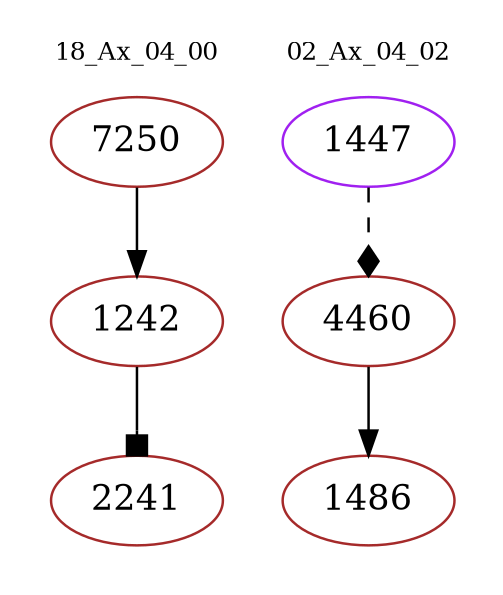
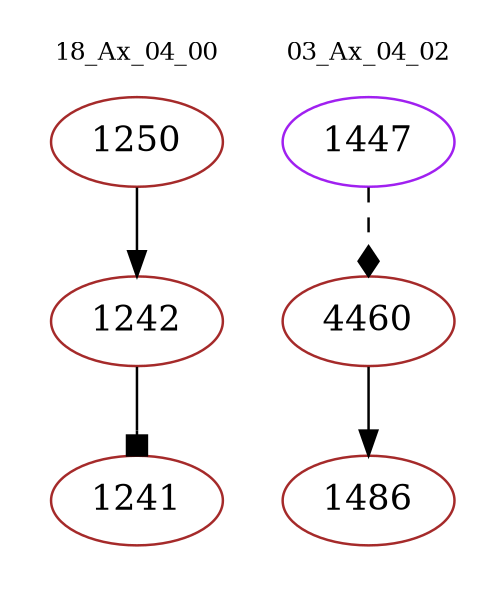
  digraph {
    node [color=brown]
    edge [arrowhead=normal color=black style=solid]
-   n1 [label=7250]
+   n1 [label=1250]
    n2 [label=1242]
-   n3 [label=2241]
+   n3 [label=1241]
    n4 [color=purple label=1447]
    n5 [label=4460]
    n6 [label=1486]
    subgraph cluster_1 {
      color=white
      fontsize=10
      label="18_Ax_04_00"
      n1
      n2
      n3
    }
    subgraph cluster_2 {
      color=white
      fontsize=10
-     label="02_Ax_04_02"
+     label="03_Ax_04_02"
      n4
      n5
      n6
    }
    n1 -> n2
    n2 -> n3 [arrowhead=box]
    n4 -> n5 [arrowhead=diamond style=dashed]
    n5 -> n6
  }
